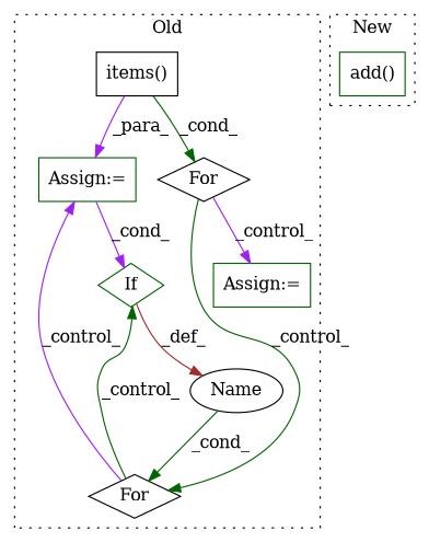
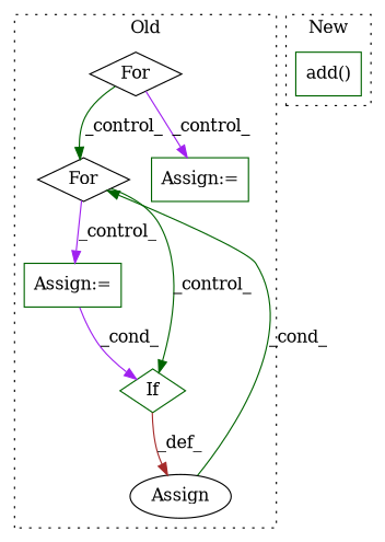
  digraph {
    node [a=75 color=black l=3 shape=box]
    edge [color=purple]
-   n1 [l=46 label="items()" s=3070]
    n2 [a=107 l="4,18" label=For s="3166,3197" shape=diamond]
    n3 [a=68 color=darkgreen label="Assign:=" s=3220]
-   n4 [a=87 l=13 label=Name s=3170 shape=ellipse]
+   n4 [a=87 l=13 label=Assign s=3170 shape=ellipse]
    n5 [a=68 color=darkgreen label="Assign:=" s=3607]
    n6 [a=96 color=darkgreen label=If s=3270 shape=diamond]
    n7 [a=107 l="4,14" label=For s="3038,3116" shape=diamond]
    n8 [color=darkgreen l="30,1" label="add()" s="2850,2885"]
    subgraph cluster_1 {
      label=Old
      style=dotted
-     n1
      n2
      n3
      n4
      n5
      n6
      n7
    }
    subgraph cluster_2 {
      label=New
      style=dotted
      n8
    }
-   n1 -> n3 [label=_para_]
-   n1 -> n7 [color=darkgreen label=_cond_]
    n2 -> n3 [label=_control_]
    n2 -> n6 [color=darkgreen label=_control_]
    n3 -> n6 [label=_cond_]
    n4 -> n2 [color=darkgreen label=_cond_]
    n6 -> n4 [color=brown label=_def_]
    n7 -> n2 [color=darkgreen label=_control_]
    n7 -> n5 [label=_control_]
  }
